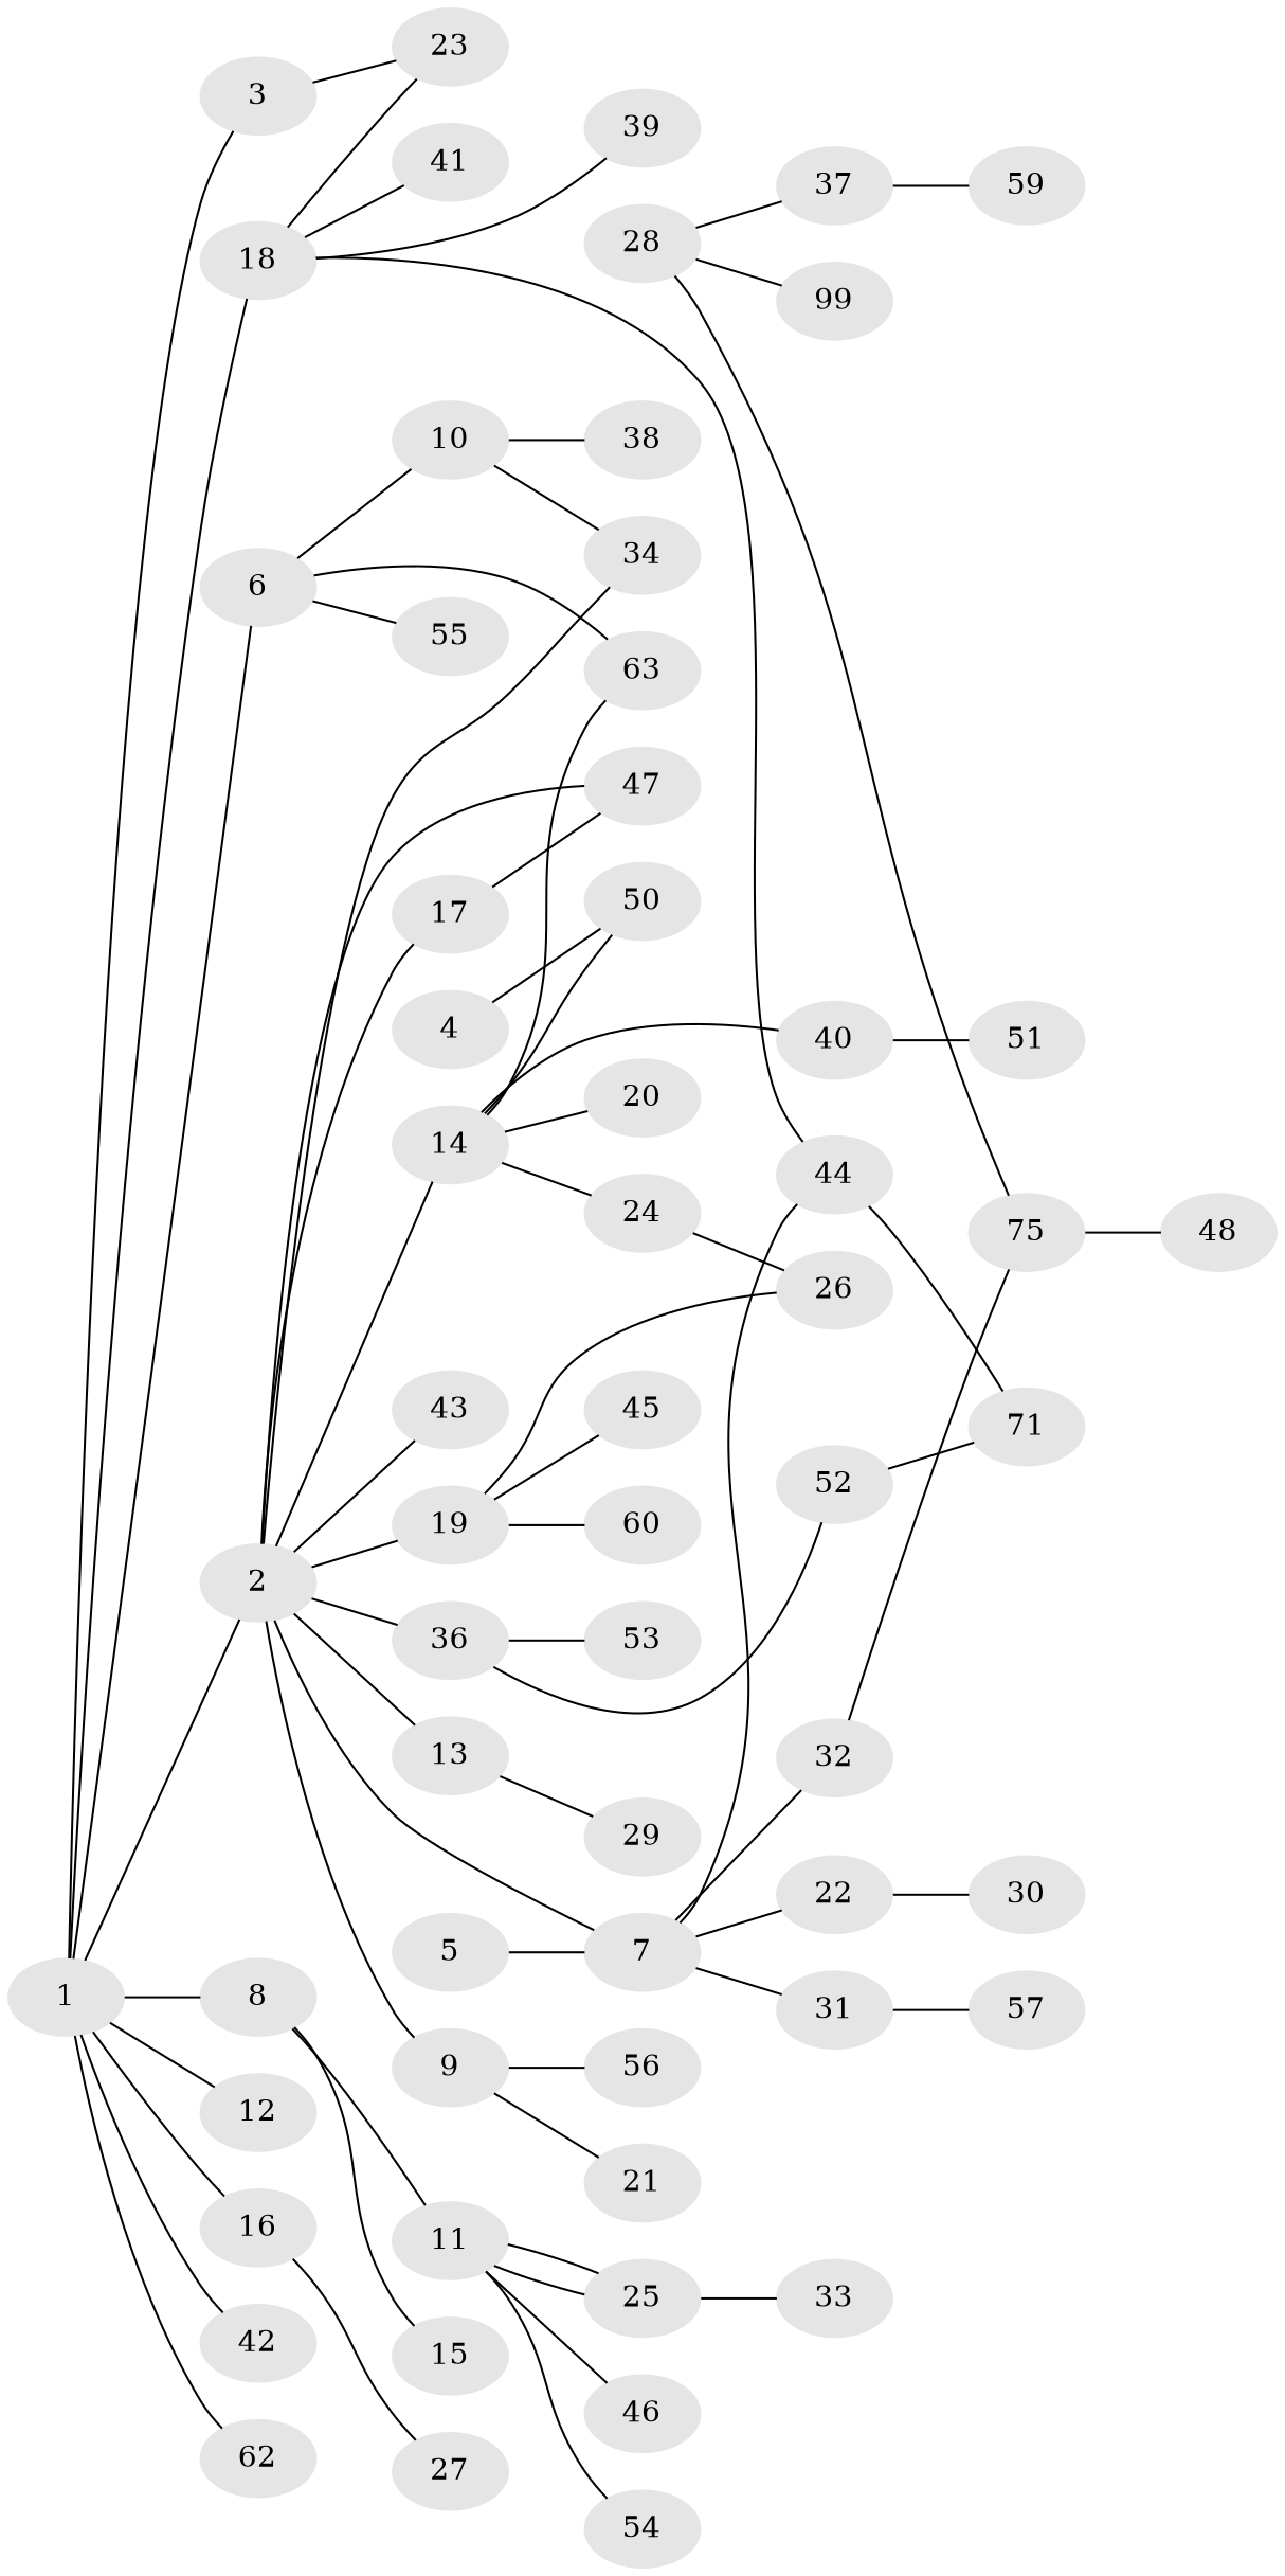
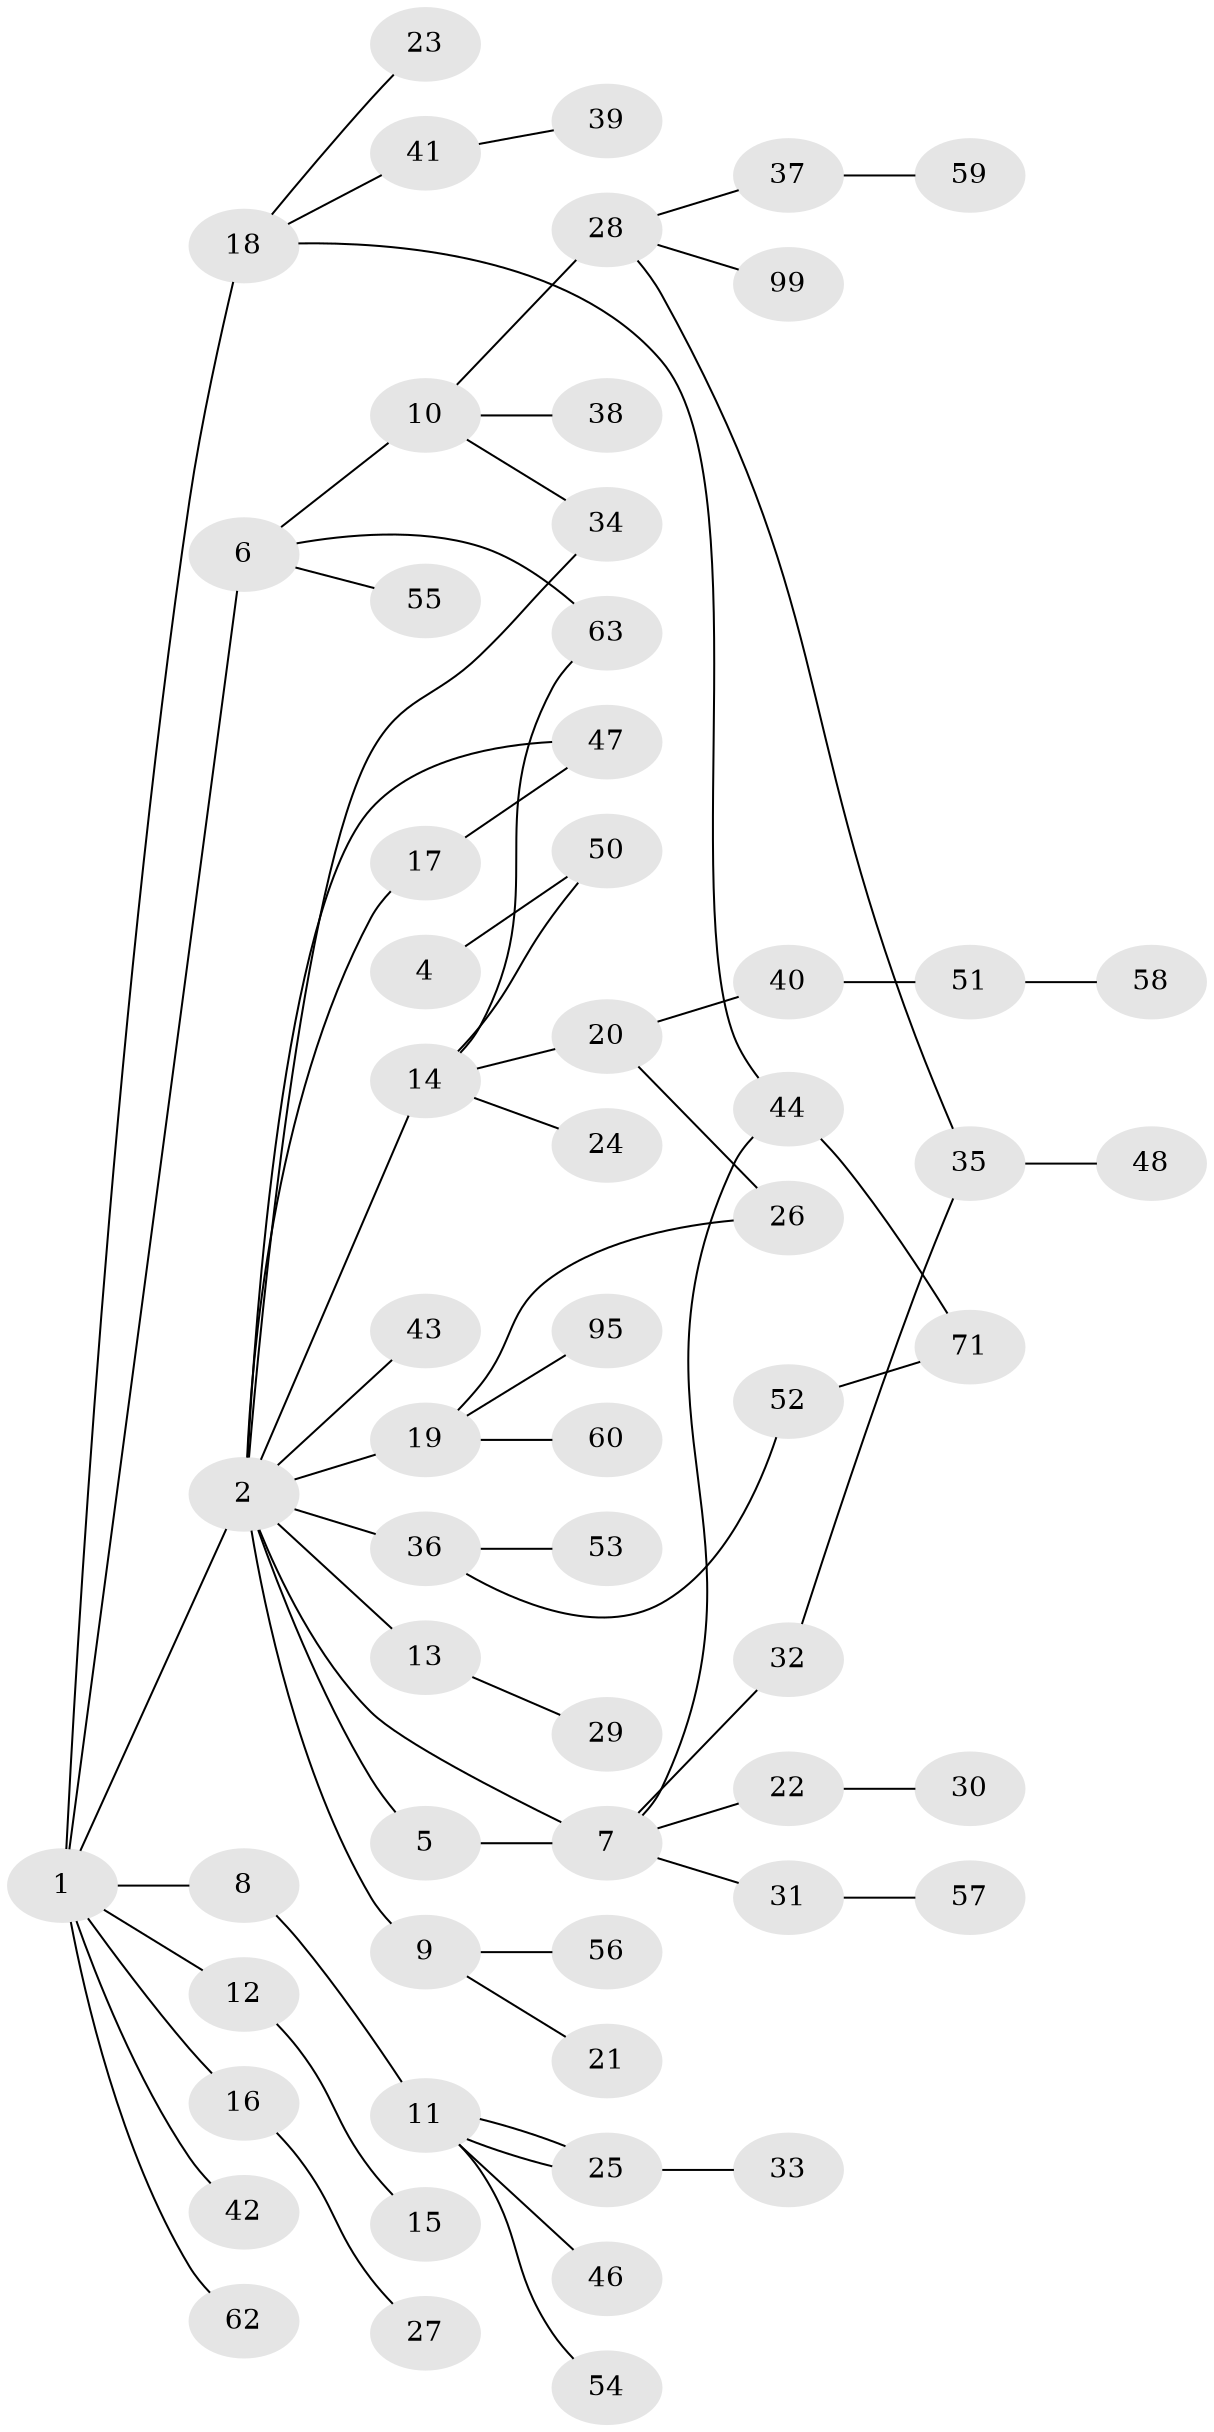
  graph {
    rankdir=LR
    node [color=gray90 style=filled]
    1
    2
-   3
    6
    8
    12
    16
    18
    42
    62
    5
    7
    9
    13
    14
    17
    19
    34
    36
    43
    47
    23
    10
    55
    63
    11
    15
    27
    44
    39
    41
    4
    50
    22
    31
    32
    21
    56
    29
    20
    24
    40
    26
-   45
+   45 [label=95]
    60
    52
    53
    28
    38
    30
    57
-   35 [label=75]
+   35
    n53 [label=71]
    25
    46
    54
    37
    n58 [label=99]
    33
    51
    48
    59
+   58
    1 -- 2
-   1 -- 3
    1 -- 6
    1 -- 8
    1 -- 12
    1 -- 16
    1 -- 18
    1 -- 42
    1 -- 62
+   2 -- 5
    2 -- 7
    2 -- 9
    2 -- 13
    2 -- 14
    2 -- 17
    2 -- 19
    2 -- 34
    2 -- 36
    2 -- 43
    2 -- 47
-   3 -- 23
    6 -- 10
    6 -- 55
    6 -- 63
    8 -- 11
-   8 -- 15
+   12 -- 15
    16 -- 27
    18 -- 23
    18 -- 44
-   18 -- 39
+   41 -- 39
    18 -- 41
    5 -- 7
    7 -- 44
    7 -- 22
    7 -- 31
    7 -- 32
    9 -- 21
    9 -- 56
    13 -- 29
    14 -- 63
    14 -- 50
    14 -- 20
    14 -- 24
-   14 -- 40
+   20 -- 40
    17 -- 47
    19 -- 26
    19 -- 45
    19 -- 60
    36 -- 52
    36 -- 53
    10 -- 34
+   10 -- 28
    10 -- 38
    11 -- 25
    11 -- 25
    11 -- 46
    11 -- 54
    44 -- n53
    4 -- 50
    22 -- 30
    31 -- 57
    32 -- 35
-   24 -- 26
+   20 -- 26
    40 -- 51
    52 -- n53
    28 -- 35
    28 -- 37
    28 -- n58
    35 -- 48
    25 -- 33
    37 -- 59
+   51 -- 58
  }
